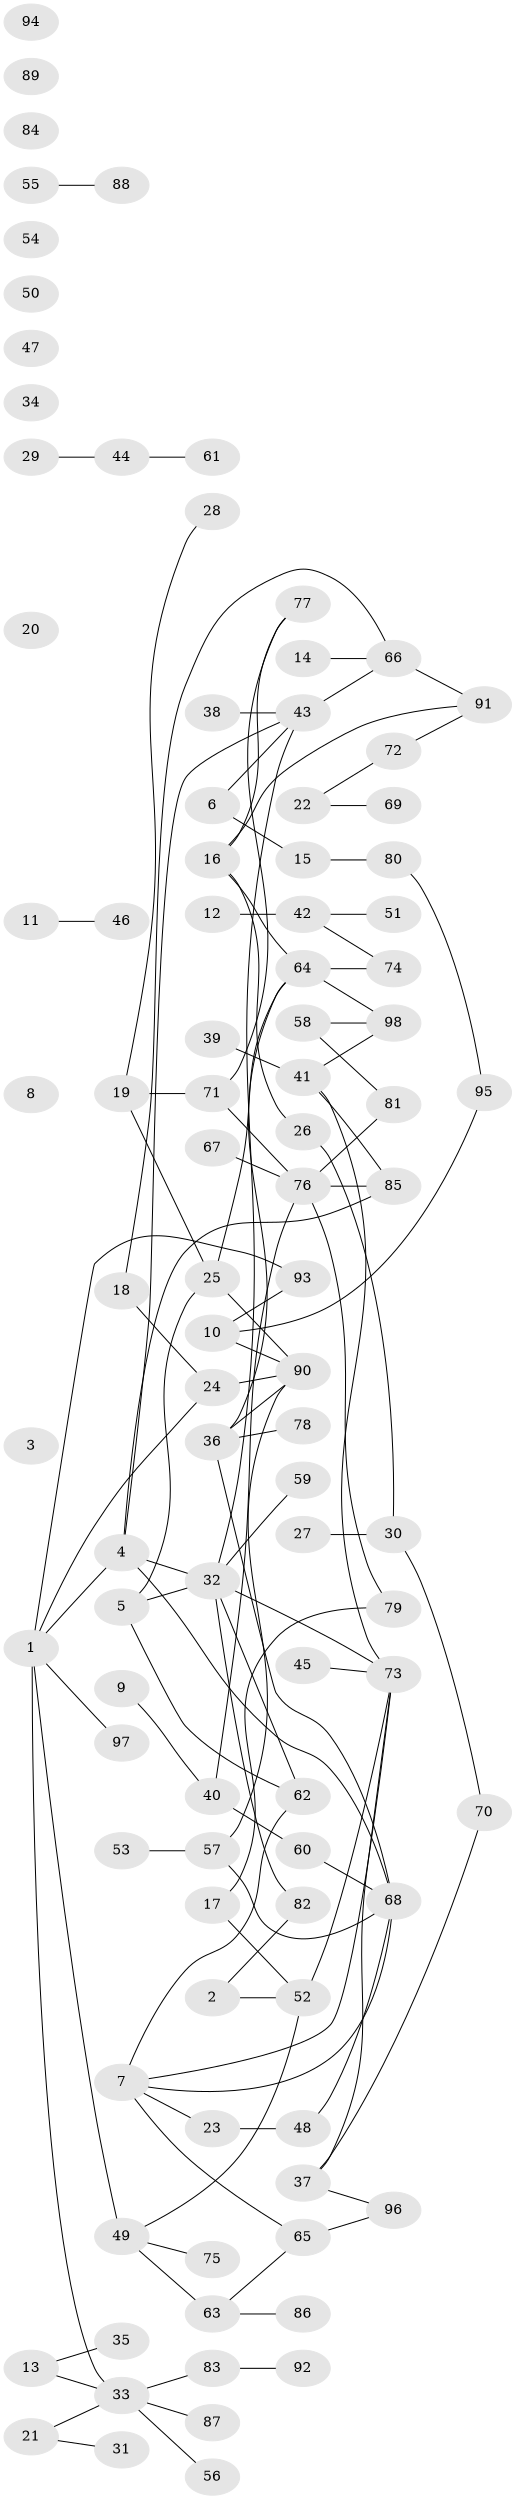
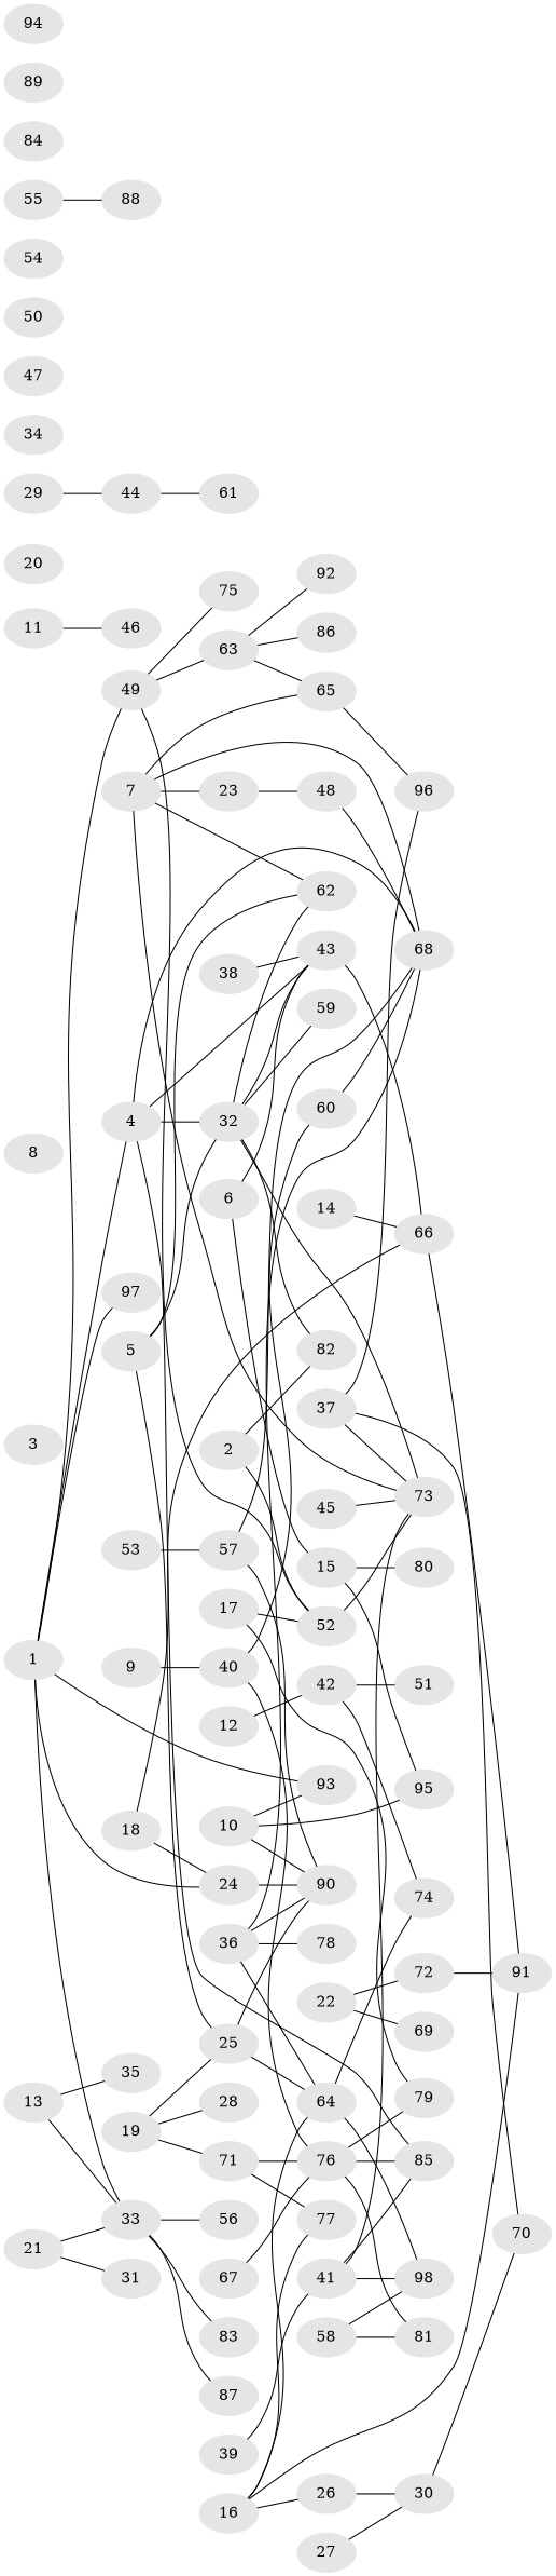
  graph {
    rankdir=LR
    node [color=gray90 style=filled]
    1
    4
    24
    33
    49
    93
    97
    32
    43
    68
    85
    90
    56
    83
    87
    52
    63
    75
    2
    82
    73
    3
    62
    59
    66
    5
    25
    64
    6
    15
    80
    7
    23
    65
    48
    96
    8
    9
    40
    60
    76
    10
    95
    11
    46
    12
    42
    51
    74
    13
    35
    14
    91
    16
    26
    77
    30
    98
    17
    79
    18
    19
    28
    71
    20
    21
    31
    22
    69
    72
    70
    27
    29
    44
    61
    34
    36
    78
    37
    38
    39
    41
    81
    45
    47
    86
    92
    50
    53
    57
    54
    55
    88
    58
    67
    84
    89
    94
    1 -- 4
    1 -- 24
    1 -- 33
    1 -- 49
    1 -- 93
    1 -- 97
    4 -- 32
    4 -- 43
    4 -- 68
    4 -- 85
    24 -- 90
    33 -- 56
    33 -- 83
    33 -- 87
    49 -- 52
    49 -- 63
    49 -- 75
    32 -- 43
    32 -- 82
    32 -- 73
    32 -- 62
    32 -- 59
    43 -- 66
    52 -- 73
    63 -- 65
    63 -- 86
-   83 -- 92
+   63 -- 92
    2 -- 52
    2 -- 82
    66 -- 91
    5 -- 32
    5 -- 62
    5 -- 25
    25 -- 90
    25 -- 64
    64 -- 74
    64 -- 98
    6 -- 43
    6 -- 15
    15 -- 80
-   80 -- 95
+   15 -- 95
    7 -- 68
    7 -- 73
    7 -- 62
    7 -- 23
    7 -- 65
    23 -- 48
    65 -- 96
    48 -- 68
    9 -- 40
    40 -- 60
    40 -- 76
    60 -- 68
    76 -- 85
    76 -- 79
    76 -- 81
    10 -- 93
    10 -- 90
    10 -- 95
    11 -- 46
    12 -- 42
    42 -- 51
    42 -- 74
    13 -- 33
    13 -- 35
    14 -- 66
    16 -- 64
    16 -- 91
    16 -- 26
    16 -- 77
    26 -- 30
    30 -- 70
    17 -- 52
    17 -- 79
    18 -- 24
    18 -- 66
    19 -- 25
    19 -- 28
    19 -- 71
    71 -- 76
    71 -- 77
    21 -- 33
    21 -- 31
    22 -- 69
    22 -- 72
    72 -- 91
    27 -- 30
    29 -- 44
    44 -- 61
    36 -- 68
    36 -- 90
    36 -- 64
    36 -- 78
    37 -- 73
    37 -- 96
    37 -- 70
    38 -- 43
    39 -- 41
    41 -- 85
    41 -- 73
    41 -- 98
    45 -- 73
    53 -- 57
    57 -- 68
    57 -- 90
    55 -- 88
    58 -- 98
    58 -- 81
    67 -- 76
  }
